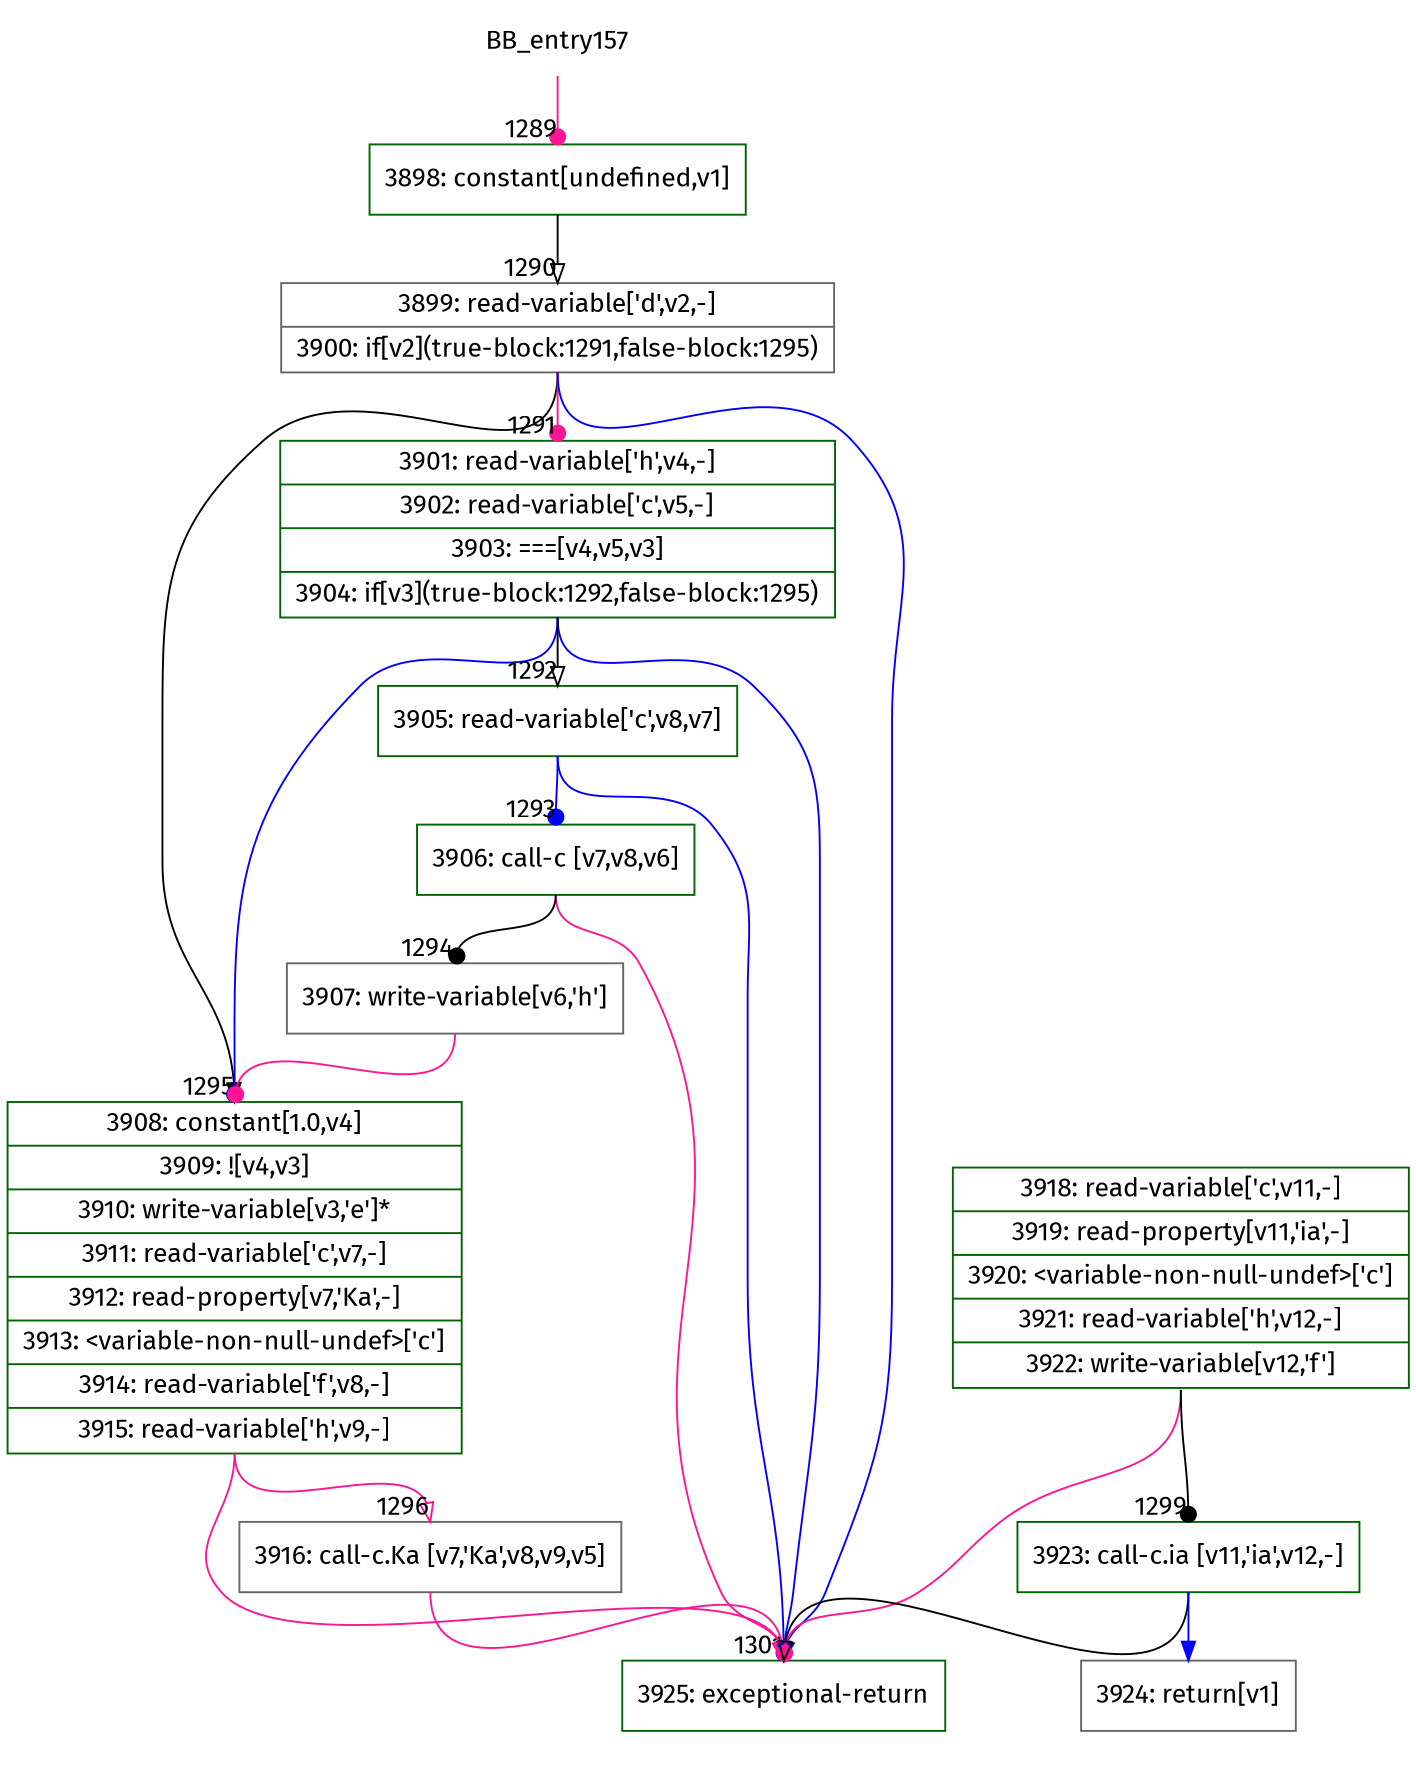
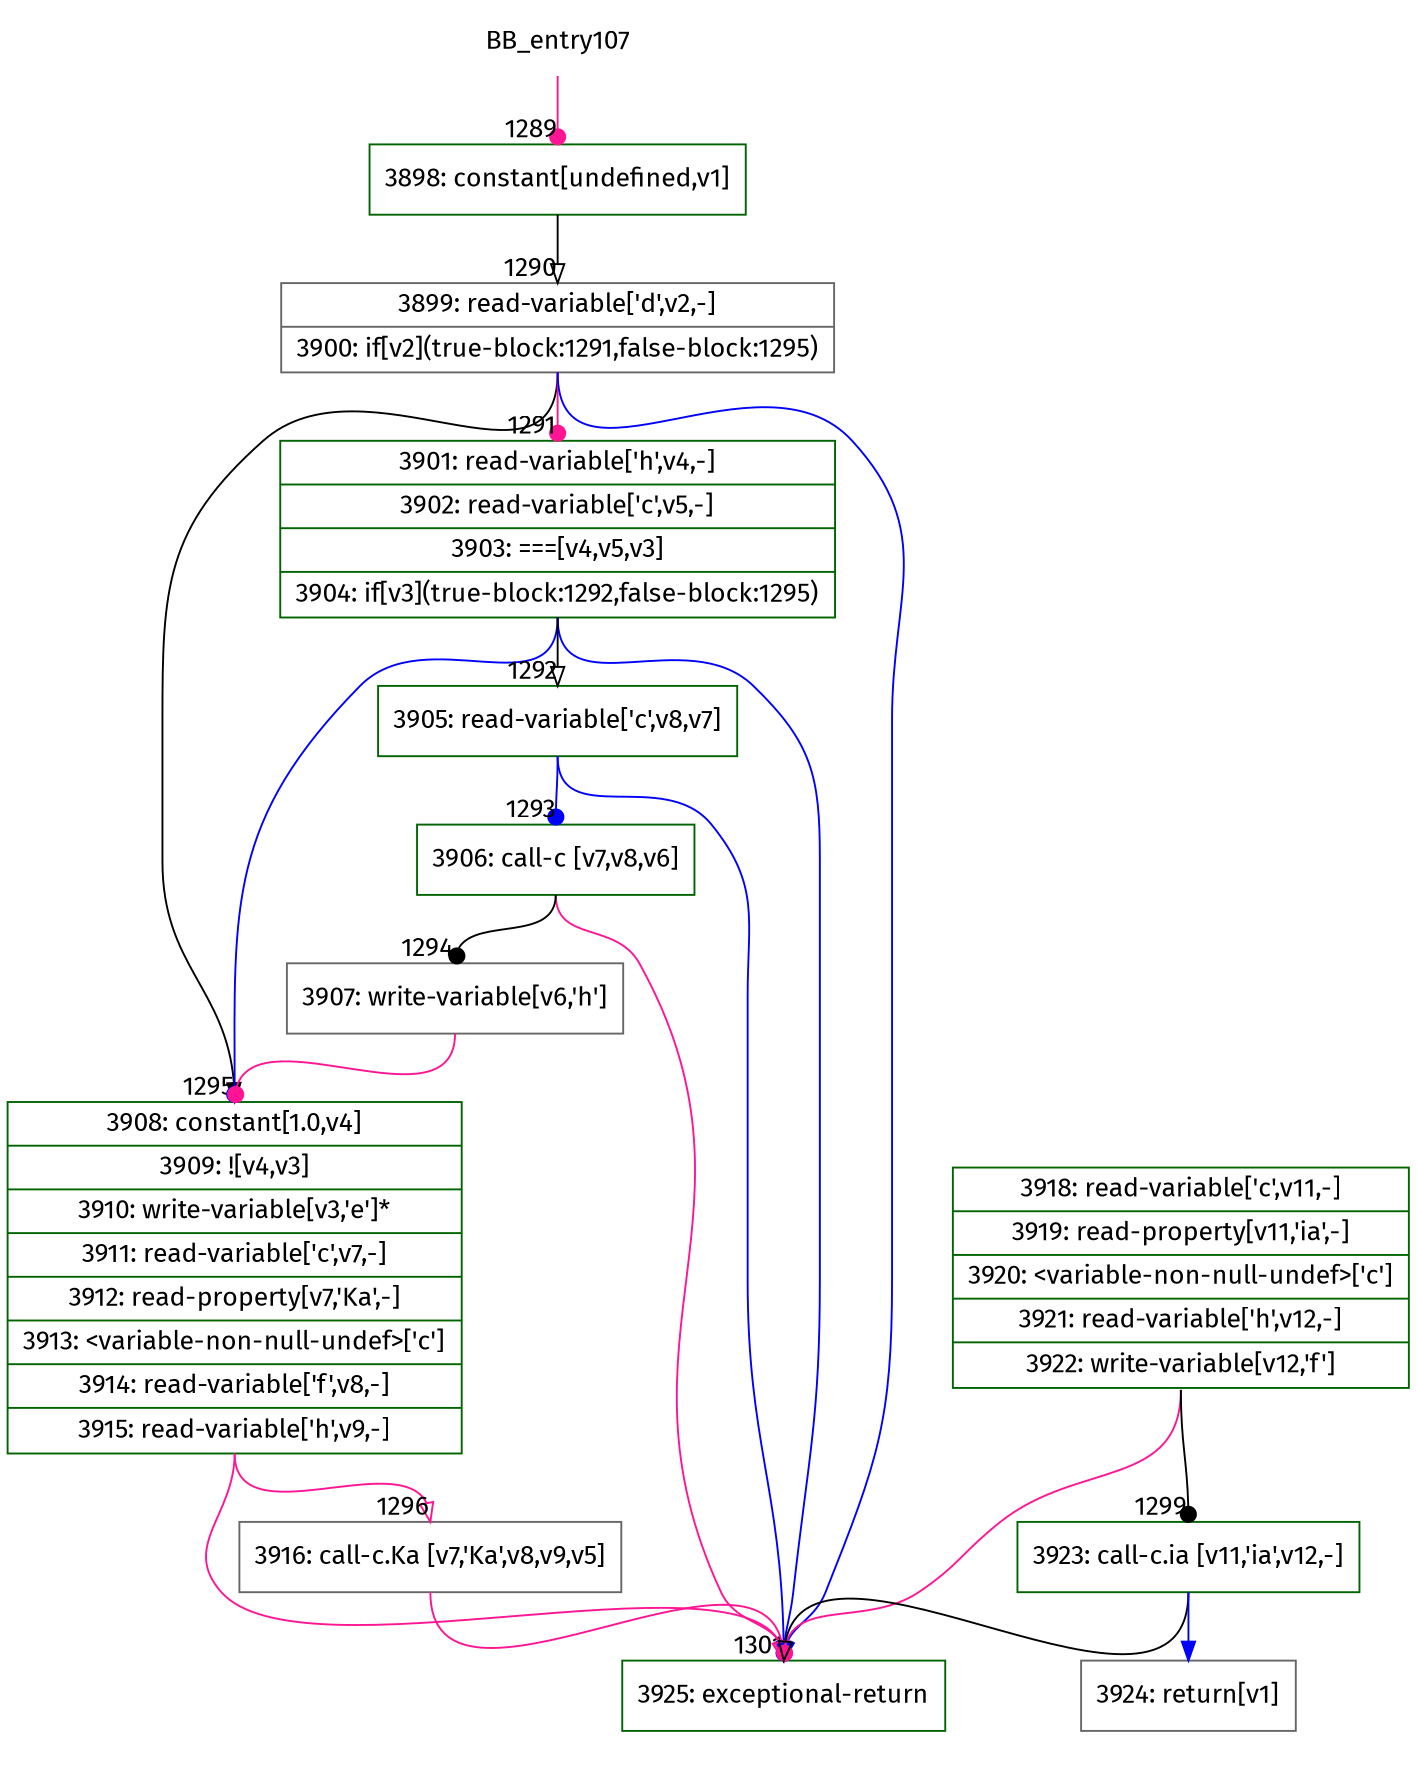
  digraph {
    fontname="Fira Sans"
    rankdir=TD
    node [color=darkgreen fontname="Fira Sans" shape=record]
    edge [arrowhead=dot color=deeppink fontname="Fira Sans" headport=n tailport=s]
-   BB_entry107 [color=gray40 shape=none label=BB_entry157]
+   BB_entry107 [color=gray40 shape=none]
    n2 [label="{3898: constant[undefined,v1]}"]
    n3 [color=gray40 label="{3899: read-variable['d',v2,-]|3900: if[v2](true-block:1291,false-block:1295)}"]
    n4 [label="{3908: constant[1.0,v4]|3909: ![v4,v3]|3910: write-variable[v3,'e']*|3911: read-variable['c',v7,-]|3912: read-property[v7,'Ka',-]|3913: \<variable-non-null-undef\>['c']|3914: read-variable['f',v8,-]|3915: read-variable['h',v9,-]}"]
    n5 [label="{3901: read-variable['h',v4,-]|3902: read-variable['c',v5,-]|3903: ===[v4,v5,v3]|3904: if[v3](true-block:1292,false-block:1295)}"]
    n6 [label="{3925: exceptional-return}"]
    n7 [color=gray40 label="{3916: call-c.Ka [v7,'Ka',v8,v9,v5]}"]
    n8 [label="{3905: read-variable['c',v8,v7]}"]
    n9 [label="{3906: call-c [v7,v8,v6]}"]
    n10 [color=gray40 label="{3907: write-variable[v6,'h']}"]
    n11 [color=gray40 label="{3924: return[v1]}"]
    n12 [label="{3918: read-variable['c',v11,-]|3919: read-property[v11,'ia',-]|3920: \<variable-non-null-undef\>['c']|3921: read-variable['h',v12,-]|3922: write-variable[v12,'f']}"]
    n13 [label="{3923: call-c.ia [v11,'ia',v12,-]}"]
    BB_entry107 -> n2 [headlabel="    1289"]
    n2 -> n3 [arrowhead=onormal color=black headlabel="      1290"]
    n3 -> n4 [arrowhead=normal color=black headlabel="      1295"]
    n3 -> n5 [headlabel="      1291"]
    n3 -> n6 [arrowhead=normal color=blue headlabel="      1301"]
    n4 -> n6 [arrowhead=onormal]
    n4 -> n7 [arrowhead=onormal headlabel="      1296"]
    n5 -> n4 [color=blue]
    n5 -> n6 [color=blue]
    n5 -> n8 [arrowhead=onormal color=black headlabel="      1292"]
    n7 -> n6 [arrowhead=onormal]
    n8 -> n6 [arrowhead=normal color=blue]
    n8 -> n9 [color=blue headlabel="      1293"]
    n9 -> n6 [arrowhead=onormal]
    n9 -> n10 [color=black headlabel="      1294"]
    n10 -> n4
    n12 -> n6
    n12 -> n13 [color=black headlabel="      1299"]
    n13 -> n6 [arrowhead=onormal color=black]
    n13 -> n11 [arrowhead=normal color=blue]
  }
